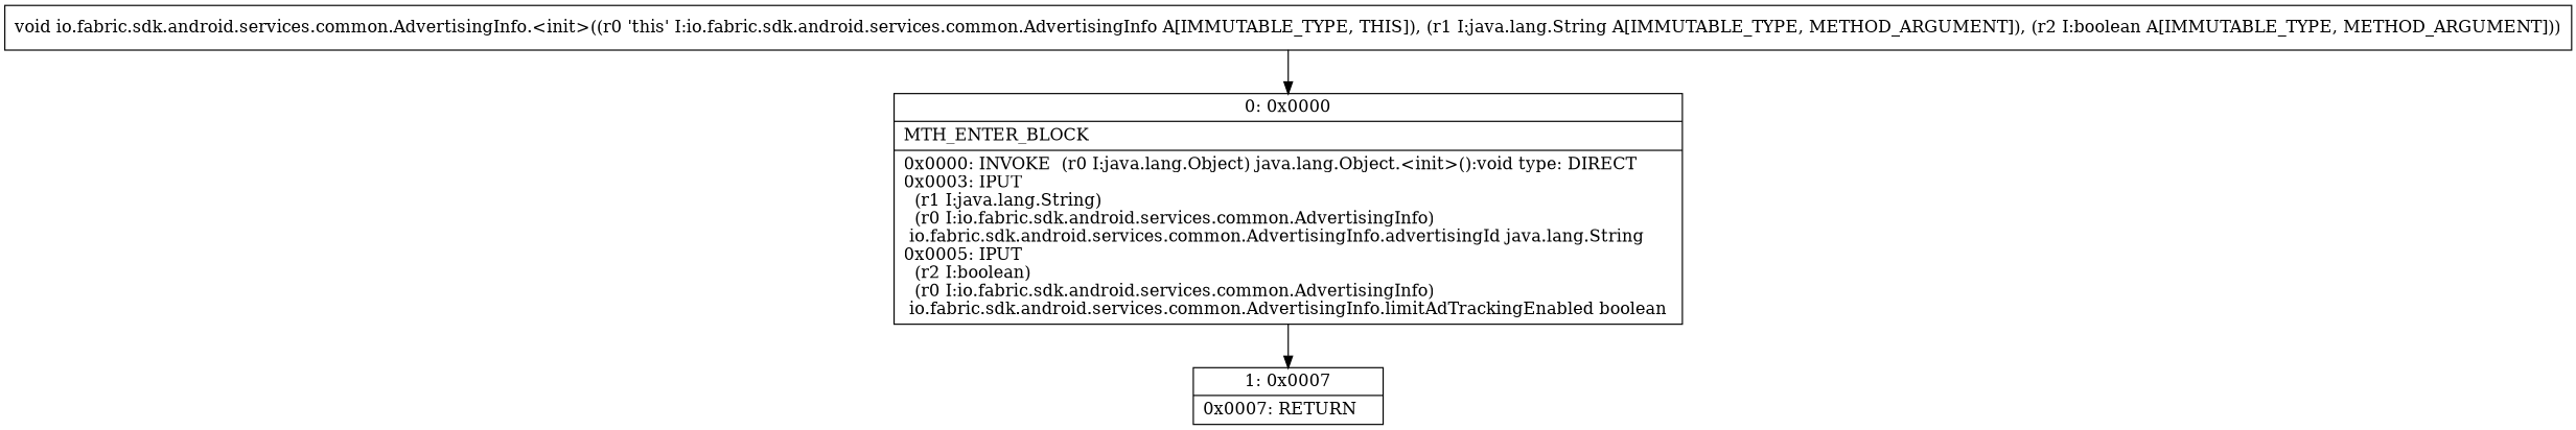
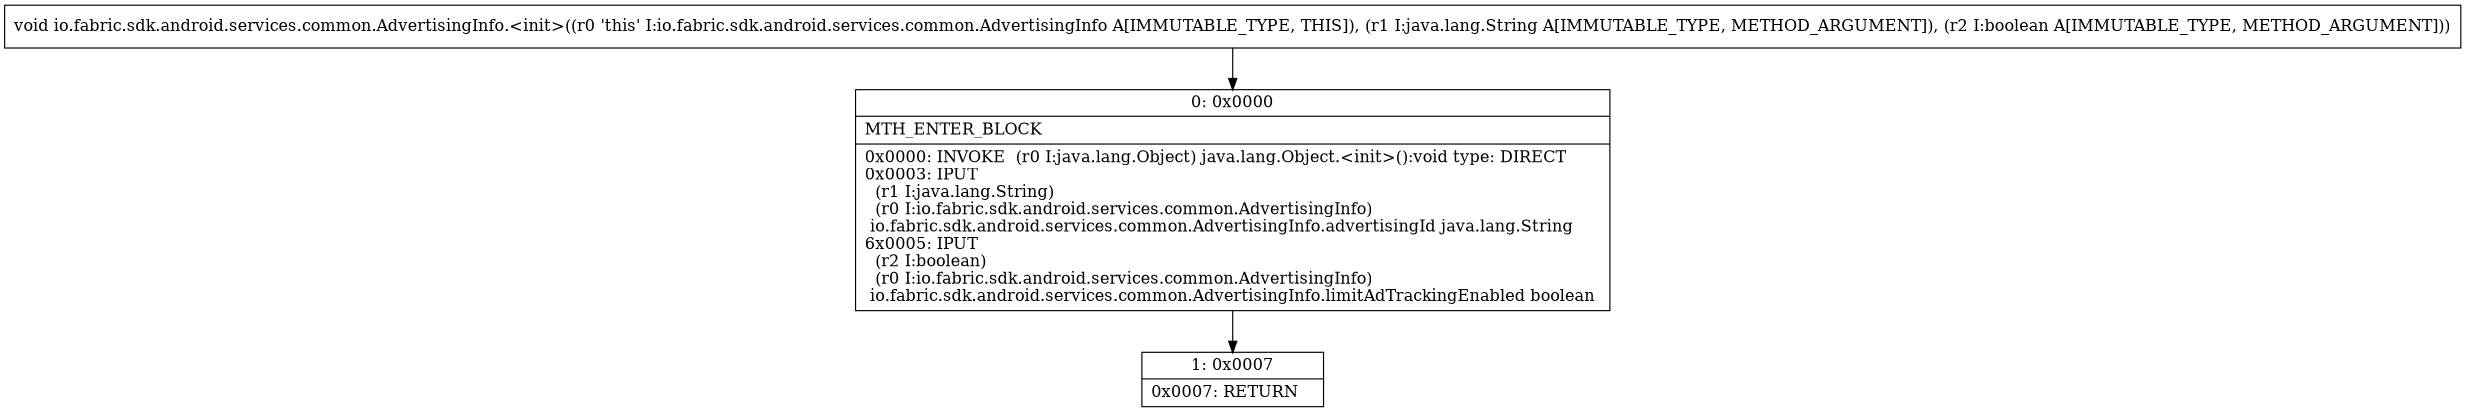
  digraph {
    node [shape=record]
-   n1 [label="{0\:\ 0x0000|MTH_ENTER_BLOCK\l|0x0000: INVOKE  (r0 I:java.lang.Object) java.lang.Object.\<init\>():void type: DIRECT \l0x0003: IPUT  \l  (r1 I:java.lang.String)\l  (r0 I:io.fabric.sdk.android.services.common.AdvertisingInfo)\l io.fabric.sdk.android.services.common.AdvertisingInfo.advertisingId java.lang.String \l0x0005: IPUT  \l  (r2 I:boolean)\l  (r0 I:io.fabric.sdk.android.services.common.AdvertisingInfo)\l io.fabric.sdk.android.services.common.AdvertisingInfo.limitAdTrackingEnabled boolean \l}"]
+   n1 [label="{0\:\ 0x0000|MTH_ENTER_BLOCK\l|0x0000: INVOKE  (r0 I:java.lang.Object) java.lang.Object.\<init\>():void type: DIRECT \l0x0003: IPUT  \l  (r1 I:java.lang.String)\l  (r0 I:io.fabric.sdk.android.services.common.AdvertisingInfo)\l io.fabric.sdk.android.services.common.AdvertisingInfo.advertisingId java.lang.String \l6x0005: IPUT  \l  (r2 I:boolean)\l  (r0 I:io.fabric.sdk.android.services.common.AdvertisingInfo)\l io.fabric.sdk.android.services.common.AdvertisingInfo.limitAdTrackingEnabled boolean \l}"]
    n2 [label="{1\:\ 0x0007|0x0007: RETURN   \l}"]
    n3 [label="{void io.fabric.sdk.android.services.common.AdvertisingInfo.\<init\>((r0 'this' I:io.fabric.sdk.android.services.common.AdvertisingInfo A[IMMUTABLE_TYPE, THIS]), (r1 I:java.lang.String A[IMMUTABLE_TYPE, METHOD_ARGUMENT]), (r2 I:boolean A[IMMUTABLE_TYPE, METHOD_ARGUMENT])) }"]
    n1 -> n2
    n3 -> n1
  }
